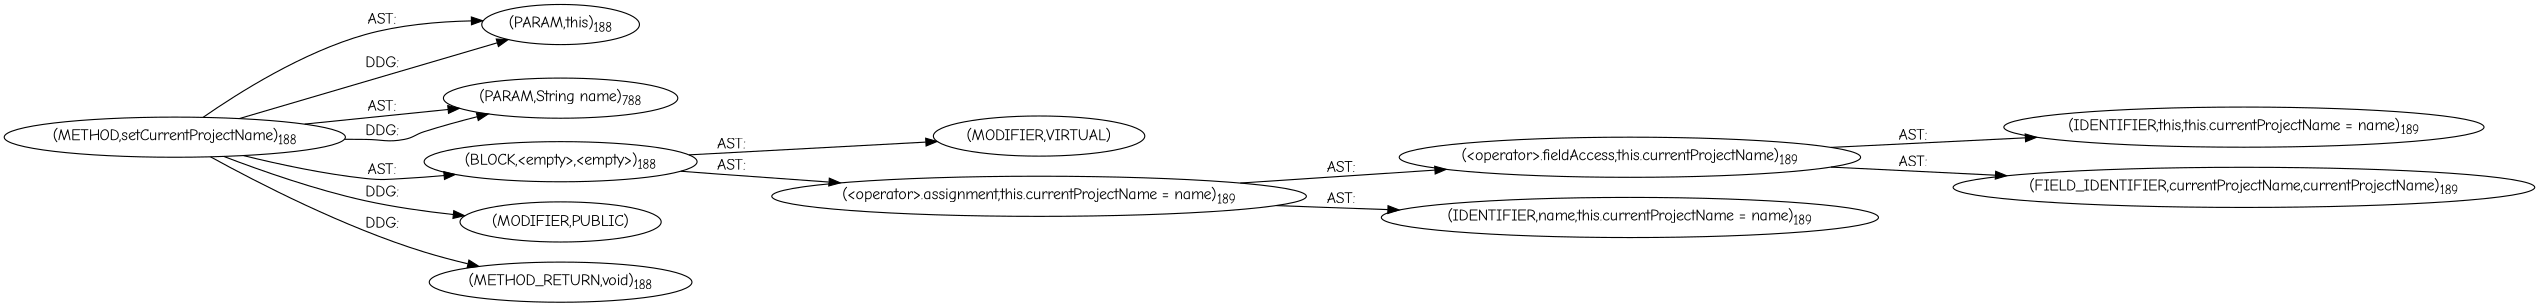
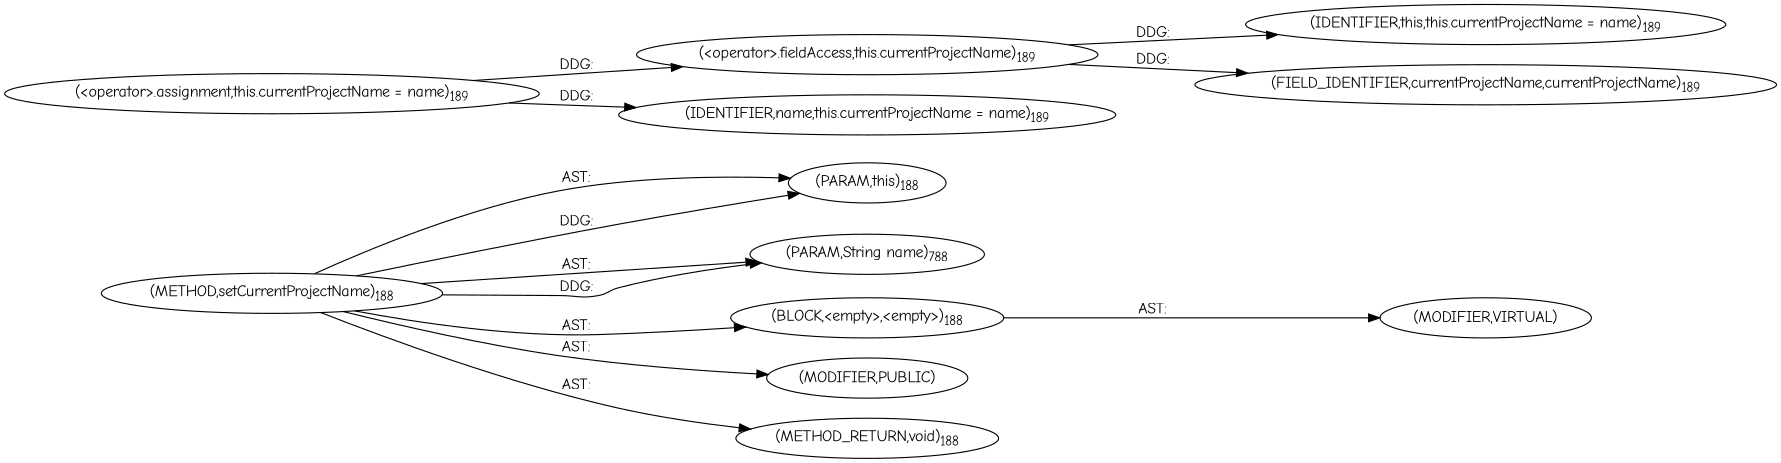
  digraph {
    fontname="Comic Neue"
    rankdir=LR
    node [fontname="Comic Neue"]
    edge [fontname="Comic Neue"]
    n1 [label=<(METHOD,setCurrentProjectName)<SUB>188</SUB>>]
    n2 [label=<(PARAM,this)<SUB>188</SUB>>]
    n3 [label=<(PARAM,String name)<SUB>788</SUB>>]
    n4 [label=<(BLOCK,&lt;empty&gt;,&lt;empty&gt;)<SUB>188</SUB>>]
    n5 [label=<(MODIFIER,PUBLIC)>]
    n6 [label=<(METHOD_RETURN,void)<SUB>188</SUB>>]
    n7 [label=<(MODIFIER,VIRTUAL)>]
    n8 [label=<(&lt;operator&gt;.assignment,this.currentProjectName = name)<SUB>189</SUB>>]
    n9 [label=<(&lt;operator&gt;.fieldAccess,this.currentProjectName)<SUB>189</SUB>>]
    n10 [label=<(IDENTIFIER,name,this.currentProjectName = name)<SUB>189</SUB>>]
    n11 [label=<(IDENTIFIER,this,this.currentProjectName = name)<SUB>189</SUB>>]
    n12 [label=<(FIELD_IDENTIFIER,currentProjectName,currentProjectName)<SUB>189</SUB>>]
    n1 -> n2 [label="AST: "]
    n1 -> n2 [label="DDG: "]
    n1 -> n3 [label="AST: "]
    n1 -> n3 [label="DDG: "]
    n1 -> n4 [label="AST: "]
-   n1 -> n5 [label="DDG: "]
-   n1 -> n6 [label="DDG: "]
+   n1 -> n5 [label="AST: "]
+   n1 -> n6 [label="AST: "]
    n4 -> n7 [label="AST: "]
-   n4 -> n8 [label="AST: "]
-   n8 -> n9 [label="AST: "]
-   n8 -> n10 [label="AST: "]
-   n9 -> n11 [label="AST: "]
-   n9 -> n12 [label="AST: "]
+   n8 -> n9 [label="DDG: "]
+   n8 -> n10 [label="DDG: "]
+   n9 -> n11 [label="DDG: "]
+   n9 -> n12 [label="DDG: "]
  }
